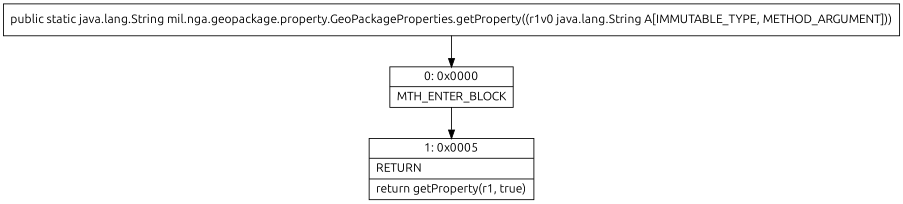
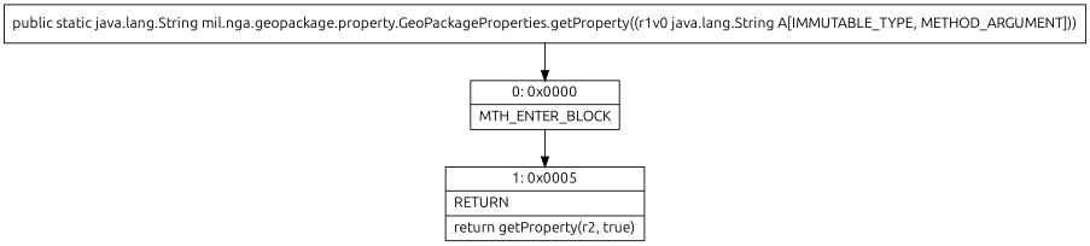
  digraph {
    fontname=Ubuntu
    node [shape=record fontname=Ubuntu]
    edge [fontname=Ubuntu]
    n1 [label="{0\:\ 0x0000|MTH_ENTER_BLOCK\l}"]
-   n2 [label="{1\:\ 0x0005|RETURN\l|return getProperty(r1, true)\l}"]
+   n2 [label="{1\:\ 0x0005|RETURN\l|return getProperty(r2, true)\l}"]
    n3 [label="{public static java.lang.String mil.nga.geopackage.property.GeoPackageProperties.getProperty((r1v0 java.lang.String A[IMMUTABLE_TYPE, METHOD_ARGUMENT])) }"]
    n1 -> n2
    n3 -> n1
  }
